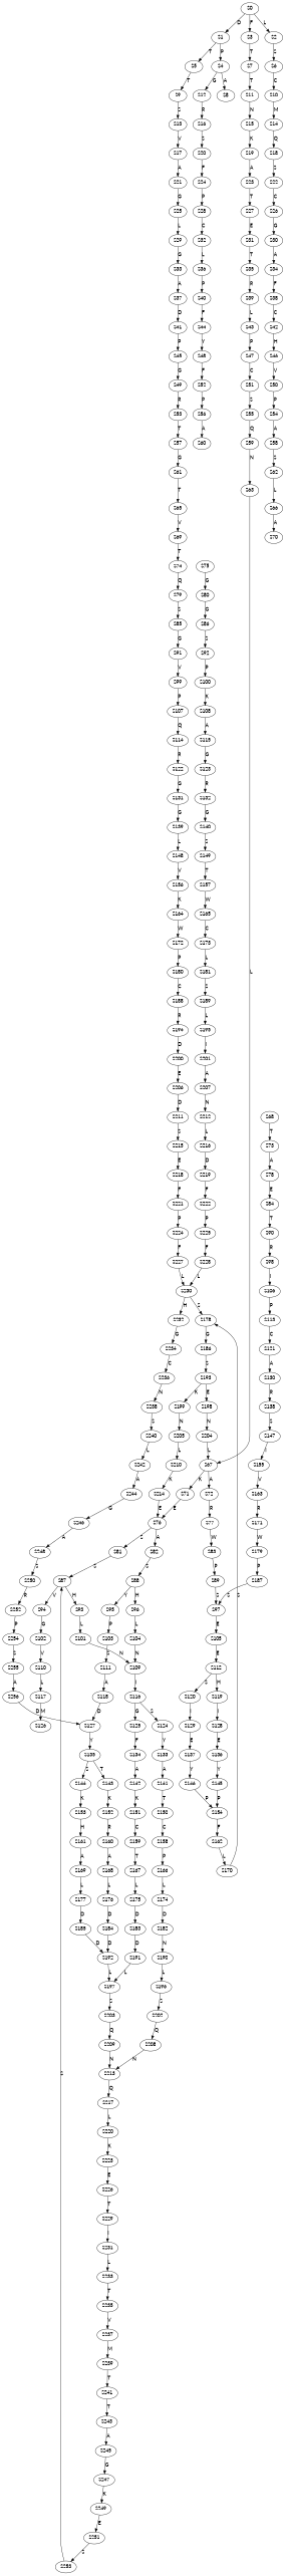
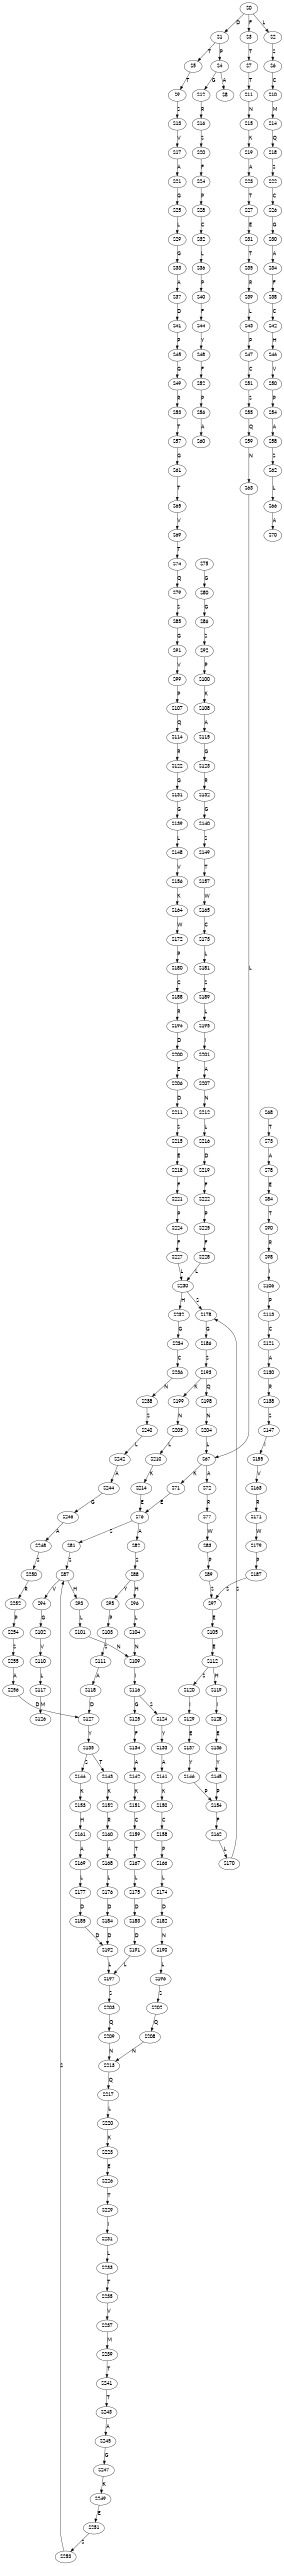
  strict digraph {
    fontname=Lato
    node [fontname=Lato]
    edge [fontname=Lato]
    S0
    S1
    S2
    S3
    S4
    S5
    S6
    S7
    S8
    S12
    S9
    S10
    S11
    S13
    S14
    S15
    S16
    S17
    S18
    S19
    S20
    S21
    S22
    S23
    S24
    S25
    S26
    S27
    S28
    S29
    S30
    S31
    S32
    S33
    S34
    S35
    S36
    S37
    S38
    S39
    S40
    S41
    S42
    S43
    S44
    S45
    S46
    S47
    S48
    S49
    S50
    S51
    S52
    S53
    S54
    S55
    S56
    S57
    S58
    S59
    S60
    S61
    S62
    S63
    S65
    S66
    S67
    S69
    S70
    S71
    S72
    S68
    S73
    S74
    S76
    S77
    S78
    S79
    S75
    S80
    S81
    S82
    S83
    S84
    S85
    S86
    S87
    S88
    S89
    S90
    S91
    S92
    S93
    S94
    S95
    S96
    S97
    S98
    S99
    S100
    S101
    S102
    S103
    S104
    S105
    S106
    S107
    S108
    S109
    S110
    S111
    S112
    S113
    S114
    S115
    S116
    S117
    S118
    S119
    S120
    S121
    S122
    S123
    S124
    S125
    S126
    S127
    S128
    S129
    S130
    S131
    S132
    S133
    S134
    S135
    S136
    S137
    S138
    S139
    S140
    S141
    S142
    S143
    S144
    S145
    S146
    S147
    S148
    S149
    S150
    S151
    S152
    S153
    S154
    S155
    S156
    S157
    S158
    S159
    S160
    S161
    S162
    S163
    S164
    S165
    S166
    S167
    S168
    S169
    S170
    S171
    S172
    S173
    S174
    S175
    S176
    S177
    S178
    S179
    S180
    S181
    S182
    S183
    S184
    S185
    S186
    S187
    S188
    S189
    S190
    S191
    S192
    S193
    S194
    S195
    S196
    S197
    S198
    S199
    S200
    S201
    S202
    S203
    S204
    S205
    S206
    S207
    S208
    S209
    S210
    S211
    S212
    S213
    S214
    S215
    S216
    S217
    S218
    S219
    S220
    S221
    S222
    S223
    S224
    S225
    S226
    S227
    S228
    S229
    S230
    S231
    S232
    S233
    S234
    S235
    S236
    S237
    S238
    S239
    S240
    S241
    S242
    S243
    S244
    S245
    S246
    S247
    S248
    S249
    S250
    S251
    S252
    S253
    S254
    S255
    S256
    S0 -> S1 [label=D]
    S0 -> S2 [label=L]
    S0 -> S3 [label=F]
    S1 -> S4 [label=P]
    S1 -> S5 [label=T]
    S2 -> S6 [label=S]
    S3 -> S7 [label=T]
    S4 -> S8 [label=A]
    S4 -> S12 [label=G]
    S5 -> S9 [label=T]
    S6 -> S10 [label=C]
    S7 -> S11 [label=T]
    S12 -> S16 [label=R]
    S9 -> S13 [label=S]
    S10 -> S14 [label=M]
    S11 -> S15 [label=N]
    S13 -> S17 [label=V]
    S14 -> S18 [label=Q]
    S15 -> S19 [label=K]
    S16 -> S20 [label=S]
    S17 -> S21 [label=A]
    S18 -> S22 [label=S]
    S19 -> S23 [label=A]
    S20 -> S24 [label=F]
    S21 -> S25 [label=G]
    S22 -> S26 [label=C]
    S23 -> S27 [label=T]
    S24 -> S28 [label=P]
    S25 -> S29 [label=L]
    S26 -> S30 [label=G]
    S27 -> S31 [label=E]
    S28 -> S32 [label=C]
    S29 -> S33 [label=G]
    S30 -> S34 [label=A]
    S31 -> S35 [label=T]
    S32 -> S36 [label=L]
    S33 -> S37 [label=A]
    S34 -> S38 [label=F]
    S35 -> S39 [label=R]
    S36 -> S40 [label=P]
    S37 -> S41 [label=D]
    S38 -> S42 [label=C]
    S39 -> S43 [label=L]
    S40 -> S44 [label=F]
    S41 -> S45 [label=P]
    S42 -> S46 [label=H]
    S43 -> S47 [label=P]
    S44 -> S48 [label=Y]
    S45 -> S49 [label=G]
    S46 -> S50 [label=V]
    S47 -> S51 [label=C]
    S48 -> S52 [label=F]
    S49 -> S53 [label=R]
    S50 -> S54 [label=P]
    S51 -> S55 [label=S]
    S52 -> S56 [label=P]
    S53 -> S57 [label=T]
    S54 -> S58 [label=A]
    S55 -> S59 [label=Q]
    S56 -> S60 [label=A]
    S57 -> S61 [label=G]
    S58 -> S62 [label=S]
    S59 -> S63 [label=N]
    S61 -> S65 [label=T]
    S62 -> S66 [label=L]
    S63 -> S67 [label=L]
    S65 -> S69 [label=V]
    S66 -> S70 [label=A]
    S67 -> S71 [label=K]
    S67 -> S72 [label=A]
    S69 -> S74 [label=T]
    S71 -> S76 [label=E]
    S72 -> S77 [label=R]
    S68 -> S73 [label=T]
    S73 -> S78 [label=A]
    S74 -> S79 [label=Q]
    S76 -> S81 [label=S]
    S76 -> S82 [label=A]
    S77 -> S83 [label=W]
    S78 -> S84 [label=E]
    S79 -> S85 [label=S]
    S75 -> S80 [label=G]
    S80 -> S86 [label=G]
    S81 -> S87 [label=S]
    S82 -> S88 [label=S]
    S83 -> S89 [label=P]
    S84 -> S90 [label=T]
    S85 -> S91 [label=G]
    S86 -> S92 [label=S]
    S87 -> S93 [label=H]
    S87 -> S94 [label=V]
    S88 -> S95 [label=Y]
    S88 -> S96 [label=H]
    S89 -> S97 [label=S]
    S90 -> S98 [label=R]
    S91 -> S99 [label=V]
    S92 -> S100 [label=P]
    S93 -> S101 [label=L]
    S94 -> S102 [label=G]
    S95 -> S103 [label=P]
    S96 -> S104 [label=L]
    S97 -> S105 [label=E]
    S98 -> S106 [label=I]
    S99 -> S107 [label=P]
    S100 -> S108 [label=K]
    S101 -> S109 [label=N]
    S102 -> S110 [label=V]
    S103 -> S111 [label=S]
    S104 -> S109 [label=N]
    S105 -> S112 [label=E]
    S106 -> S113 [label=P]
    S107 -> S114 [label=Q]
    S108 -> S115 [label=A]
    S109 -> S116 [label=I]
    S110 -> S117 [label=L]
    S111 -> S118 [label=A]
    S112 -> S119 [label=H]
    S112 -> S120 [label=S]
    S113 -> S121 [label=C]
    S114 -> S122 [label=R]
    S115 -> S123 [label=G]
    S116 -> S124 [label=S]
    S116 -> S125 [label=G]
    S117 -> S126 [label=M]
    S118 -> S127 [label=D]
    S119 -> S128 [label=I]
    S120 -> S129 [label=I]
    S121 -> S130 [label=A]
    S122 -> S131 [label=G]
    S123 -> S132 [label=R]
    S124 -> S133 [label=Y]
    S125 -> S134 [label=F]
    S127 -> S135 [label=Y]
    S128 -> S136 [label=E]
    S129 -> S137 [label=E]
    S130 -> S138 [label=R]
    S131 -> S139 [label=G]
    S132 -> S140 [label=G]
    S133 -> S141 [label=A]
    S134 -> S142 [label=A]
    S135 -> S143 [label=T]
    S135 -> S144 [label=S]
    S136 -> S145 [label=Y]
    S137 -> S146 [label=Y]
    S138 -> S147 [label=S]
    S139 -> S148 [label=L]
    S140 -> S149 [label=S]
-   S141 -> S150 [label=T]
+   S141 -> S150 [label=K]
    S142 -> S151 [label=K]
    S143 -> S152 [label=K]
    S144 -> S153 [label=K]
    S145 -> S154 [label=P]
    S146 -> S154 [label=P]
    S147 -> S155 [label=I]
    S148 -> S156 [label=V]
    S149 -> S157 [label=T]
    S150 -> S158 [label=C]
    S151 -> S159 [label=C]
    S152 -> S160 [label=R]
    S153 -> S161 [label=H]
    S154 -> S162 [label=F]
    S155 -> S163 [label=V]
    S156 -> S164 [label=K]
    S157 -> S165 [label=W]
    S158 -> S166 [label=P]
    S159 -> S167 [label=T]
    S160 -> S168 [label=A]
    S161 -> S169 [label=A]
    S162 -> S170 [label=L]
    S163 -> S171 [label=R]
    S164 -> S172 [label=W]
    S165 -> S173 [label=C]
    S166 -> S174 [label=L]
    S167 -> S175 [label=L]
    S168 -> S176 [label=L]
    S169 -> S177 [label=L]
    S170 -> S178 [label=S]
    S171 -> S179 [label=W]
    S172 -> S180 [label=P]
    S173 -> S181 [label=L]
    S174 -> S182 [label=D]
    S175 -> S183 [label=D]
    S176 -> S184 [label=D]
    S177 -> S185 [label=D]
    S178 -> S186 [label=G]
    S179 -> S187 [label=P]
    S180 -> S188 [label=C]
    S181 -> S189 [label=S]
    S182 -> S190 [label=N]
    S183 -> S191 [label=D]
    S184 -> S192 [label=D]
    S185 -> S192 [label=D]
    S186 -> S193 [label=S]
    S187 -> S97 [label=S]
    S188 -> S194 [label=R]
    S189 -> S195 [label=L]
    S190 -> S196 [label=L]
    S191 -> S197 [label=L]
    S192 -> S197 [label=L]
-   S193 -> S198 [label=E]
+   S193 -> S198 [label=Q]
    S193 -> S199 [label=K]
    S194 -> S200 [label=D]
    S195 -> S201 [label=I]
    S196 -> S202 [label=S]
    S197 -> S203 [label=S]
    S198 -> S204 [label=N]
    S199 -> S205 [label=N]
    S200 -> S206 [label=E]
    S201 -> S207 [label=A]
    S202 -> S208 [label=Q]
    S203 -> S209 [label=Q]
    S204 -> S67 [label=L]
    S205 -> S210 [label=L]
    S206 -> S211 [label=D]
    S207 -> S212 [label=N]
    S208 -> S213 [label=N]
    S209 -> S213 [label=N]
    S210 -> S214 [label=K]
    S211 -> S215 [label=S]
    S212 -> S216 [label=L]
    S213 -> S217 [label=Q]
    S214 -> S76 [label=E]
    S215 -> S218 [label=E]
    S216 -> S219 [label=D]
    S217 -> S220 [label=L]
    S218 -> S221 [label=F]
    S219 -> S222 [label=F]
    S220 -> S223 [label=K]
    S221 -> S224 [label=P]
    S222 -> S225 [label=P]
    S223 -> S226 [label=E]
    S224 -> S227 [label=F]
    S225 -> S228 [label=F]
    S226 -> S229 [label=T]
    S227 -> S230 [label=L]
    S228 -> S230 [label=L]
    S229 -> S231 [label=I]
    S230 -> S178 [label=S]
    S230 -> S232 [label=H]
    S231 -> S233 [label=L]
    S232 -> S234 [label=G]
    S233 -> S235 [label=T]
    S234 -> S236 [label=C]
    S235 -> S237 [label=V]
    S236 -> S238 [label=N]
    S237 -> S239 [label=M]
    S238 -> S240 [label=S]
    S239 -> S241 [label=T]
    S240 -> S242 [label=L]
    S241 -> S243 [label=T]
    S242 -> S244 [label=A]
    S243 -> S245 [label=A]
    S244 -> S246 [label=G]
    S245 -> S247 [label=G]
    S246 -> S248 [label=A]
    S247 -> S249 [label=K]
    S248 -> S250 [label=S]
    S249 -> S251 [label=E]
    S250 -> S252 [label=R]
    S251 -> S253 [label=S]
    S252 -> S254 [label=P]
    S253 -> S87 [label=S]
    S254 -> S255 [label=S]
    S255 -> S256 [label=A]
    S256 -> S127 [label=D]
  }
